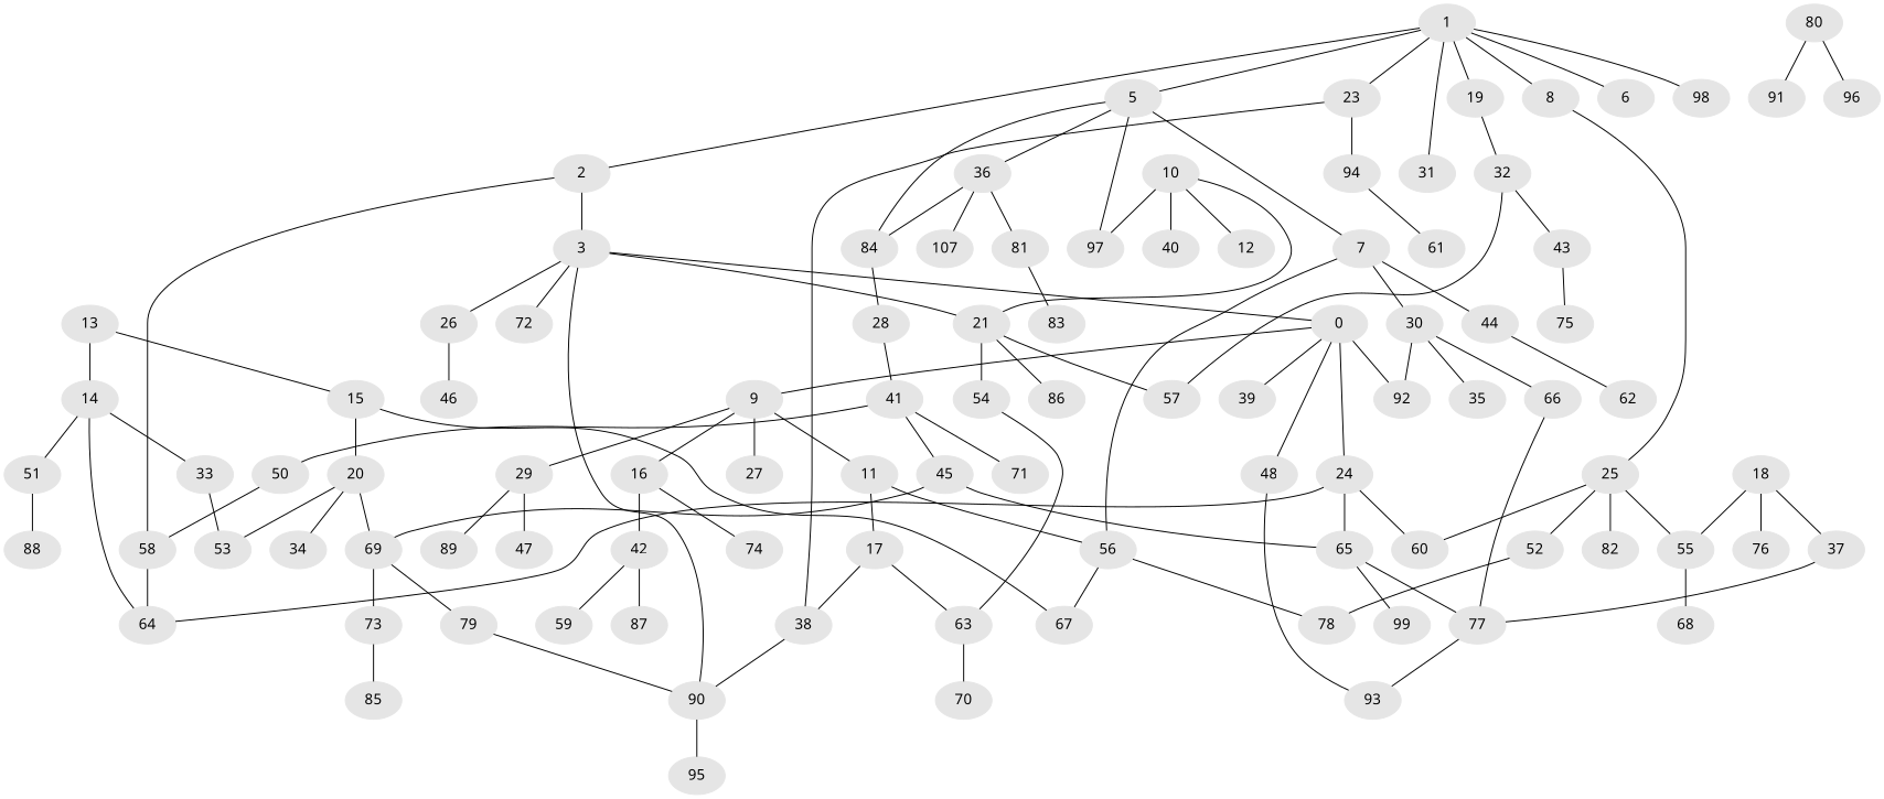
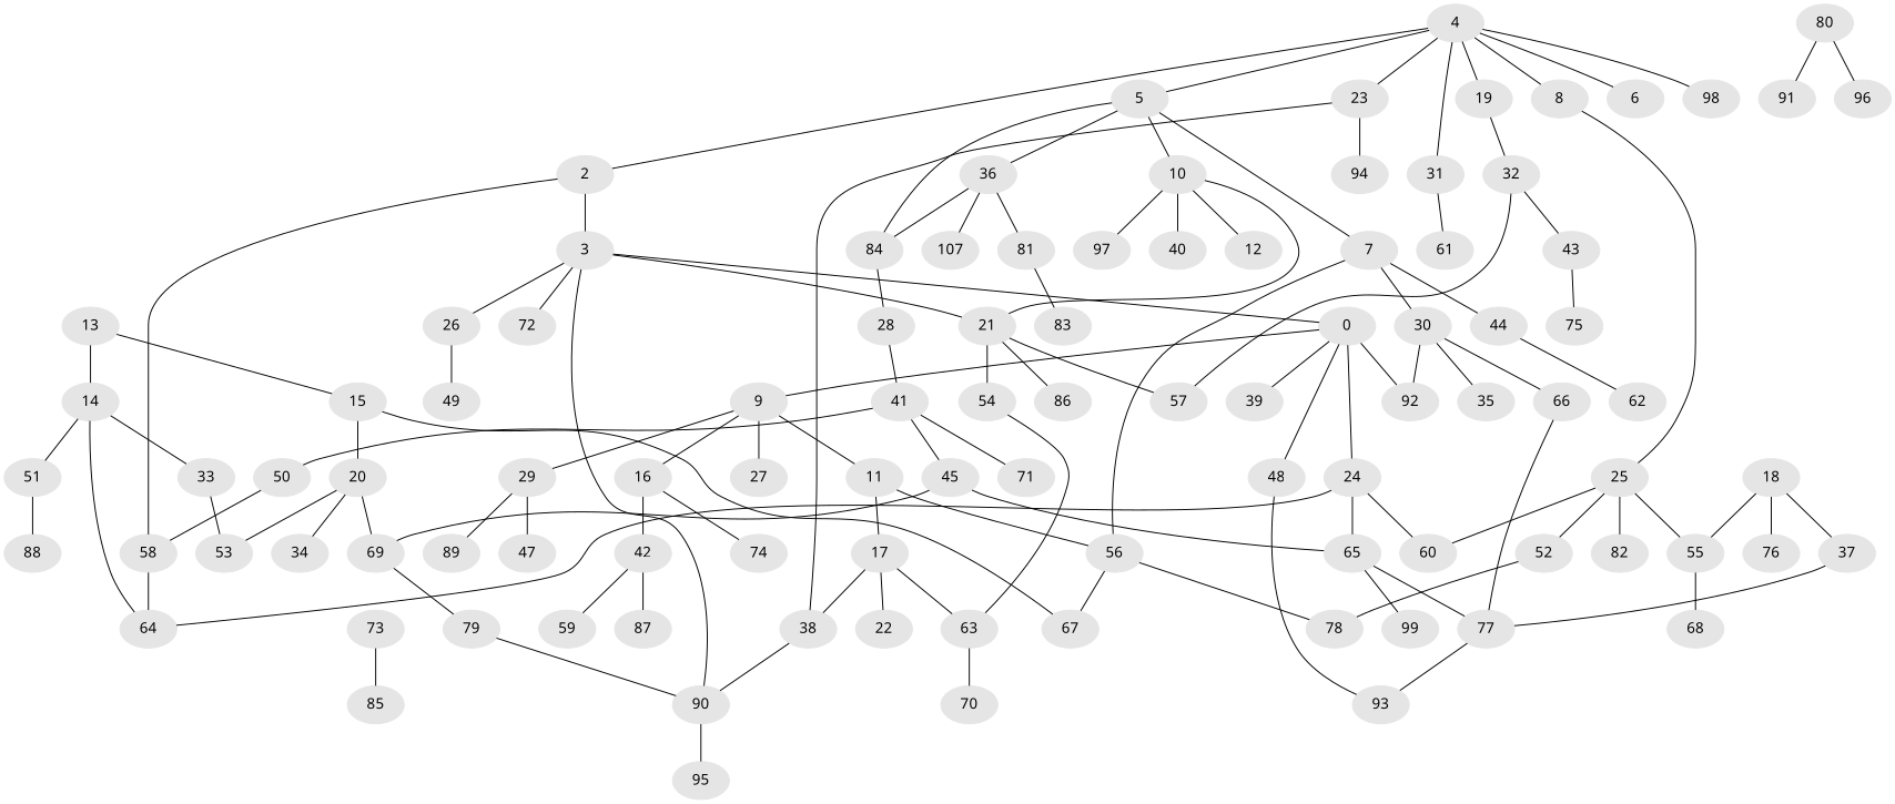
  graph {
    fontname="Noto Sans"
    node [color=gray90 fontname="Noto Sans" style=filled]
    edge [fontname="Noto Sans"]
-   1
+   1 [label=4]
    2
    5
    6
    8
    19
    23
    31
    98
    3
    58
    7
    10
    84
    36
    25
    32
    38
    94
    61
    n21 [label=0]
    21
    26
    72
    90
    64
    9
    24
    39
    48
    92
    54
    57
    86
-   49 [label=46]
+   49
    95
    11
    16
    27
    29
    60
    65
    93
    30
    44
    56
    12
    40
    97
    28
    13
    14
    15
    35
    66
    81
    n57 [label=107]
    62
    67
    78
    55
    52
    82
    17
    42
    74
    89
    47
+   22
    63
    33
    51
    20
    18
    37
    76
    53
    88
    34
    69
    59
    87
    70
    77
    68
    43
    41
    73
    79
    99
    45
    71
    50
    75
    83
    80
    91
    96
    85
    1 -- 2
    1 -- 5
    1 -- 6
    1 -- 8
    1 -- 19
    1 -- 23
    1 -- 31
    1 -- 98
    2 -- 3
    2 -- 58
    5 -- 7
-   5 -- 97
+   5 -- 10
    5 -- 84
    5 -- 36
    8 -- 25
    19 -- 32
    23 -- 38
    23 -- 94
-   94 -- 61
+   31 -- 61
    3 -- n21
    3 -- 21
    3 -- 26
    3 -- 72
    3 -- 90
    58 -- 64
    7 -- 30
    7 -- 44
    7 -- 56
    10 -- 21
    10 -- 12
    10 -- 40
    10 -- 97
    84 -- 28
    36 -- 84
    36 -- 81
    36 -- n57
    25 -- 60
    25 -- 55
    25 -- 52
    25 -- 82
    32 -- 57
    32 -- 43
    38 -- 90
    n21 -- 9
    n21 -- 24
    n21 -- 39
    n21 -- 48
    n21 -- 92
    21 -- 54
    21 -- 57
    21 -- 86
    26 -- 49
    90 -- 95
    9 -- 11
    9 -- 16
    9 -- 27
    9 -- 29
    24 -- 64
    24 -- 60
    24 -- 65
    48 -- 93
    54 -- 63
    11 -- 56
    11 -- 17
    16 -- 42
    16 -- 74
    29 -- 89
    29 -- 47
    65 -- 77
    65 -- 99
    30 -- 92
    30 -- 35
    30 -- 66
    44 -- 62
    56 -- 67
    56 -- 78
    28 -- 41
    13 -- 14
    13 -- 15
    14 -- 64
    14 -- 33
    14 -- 51
    15 -- 67
    15 -- 20
    66 -- 77
    81 -- 83
    55 -- 68
    52 -- 78
    17 -- 38
+   17 -- 22
    17 -- 63
    42 -- 59
    42 -- 87
    63 -- 70
    33 -- 53
    51 -- 88
    20 -- 53
    20 -- 34
    20 -- 69
    18 -- 55
    18 -- 37
    18 -- 76
    37 -- 77
-   69 -- 73
    69 -- 79
    77 -- 93
    43 -- 75
    41 -- 45
    41 -- 71
    41 -- 50
    73 -- 85
    79 -- 90
    45 -- 65
    45 -- 69
    50 -- 58
    80 -- 91
    80 -- 96
  }
